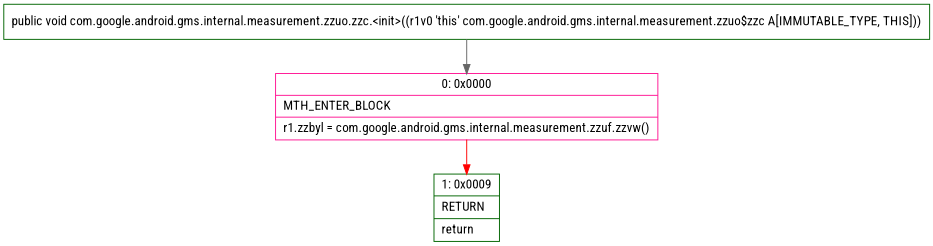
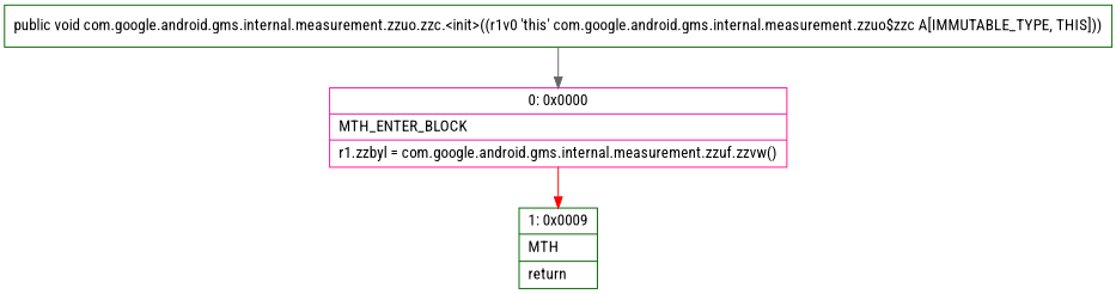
  digraph {
    fontname="Roboto Condensed"
    node [shape=record color=darkgreen fontname="Roboto Condensed"]
    edge [fontname="Roboto Condensed"]
    n1 [label="{0\:\ 0x0000|MTH_ENTER_BLOCK\l|r1.zzbyl = com.google.android.gms.internal.measurement.zzuf.zzvw()\l}" color=deeppink]
-   n2 [label="{1\:\ 0x0009|RETURN\l|return\l}"]
+   n2 [label="{1\:\ 0x0009|MTH\l|return\l}"]
    n3 [label="{public void com.google.android.gms.internal.measurement.zzuo.zzc.\<init\>((r1v0 'this' com.google.android.gms.internal.measurement.zzuo$zzc A[IMMUTABLE_TYPE, THIS])) }"]
    n1 -> n2 [color=red]
    n3 -> n1 [color=gray40]
  }
